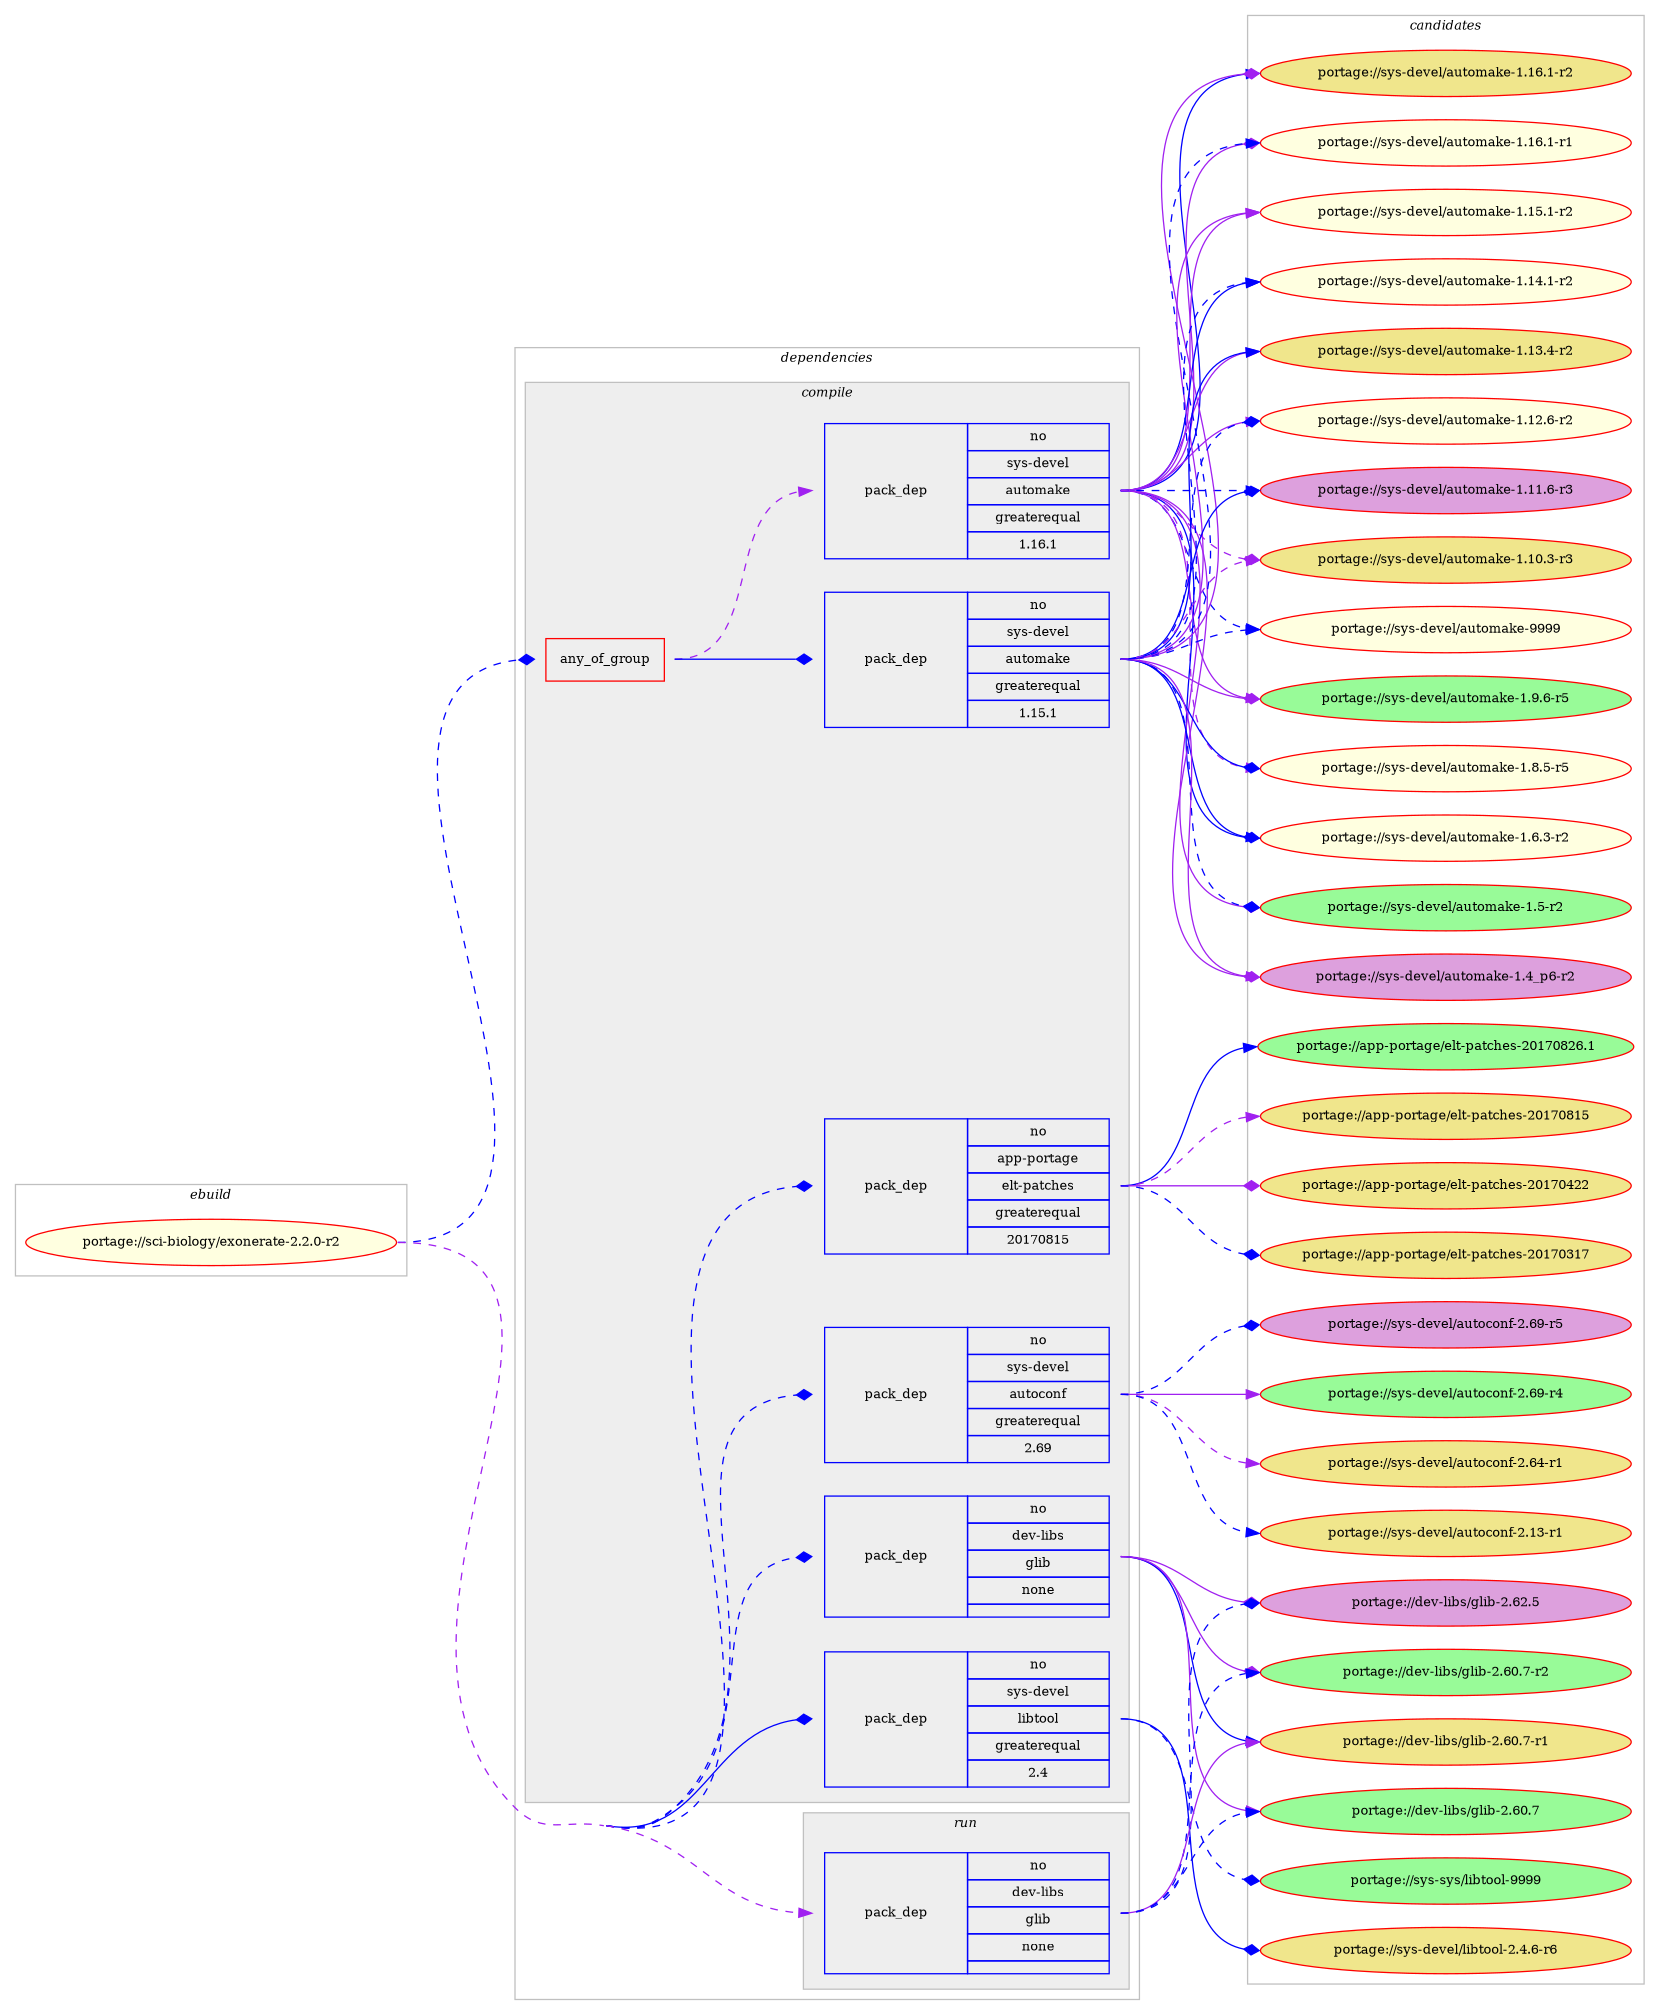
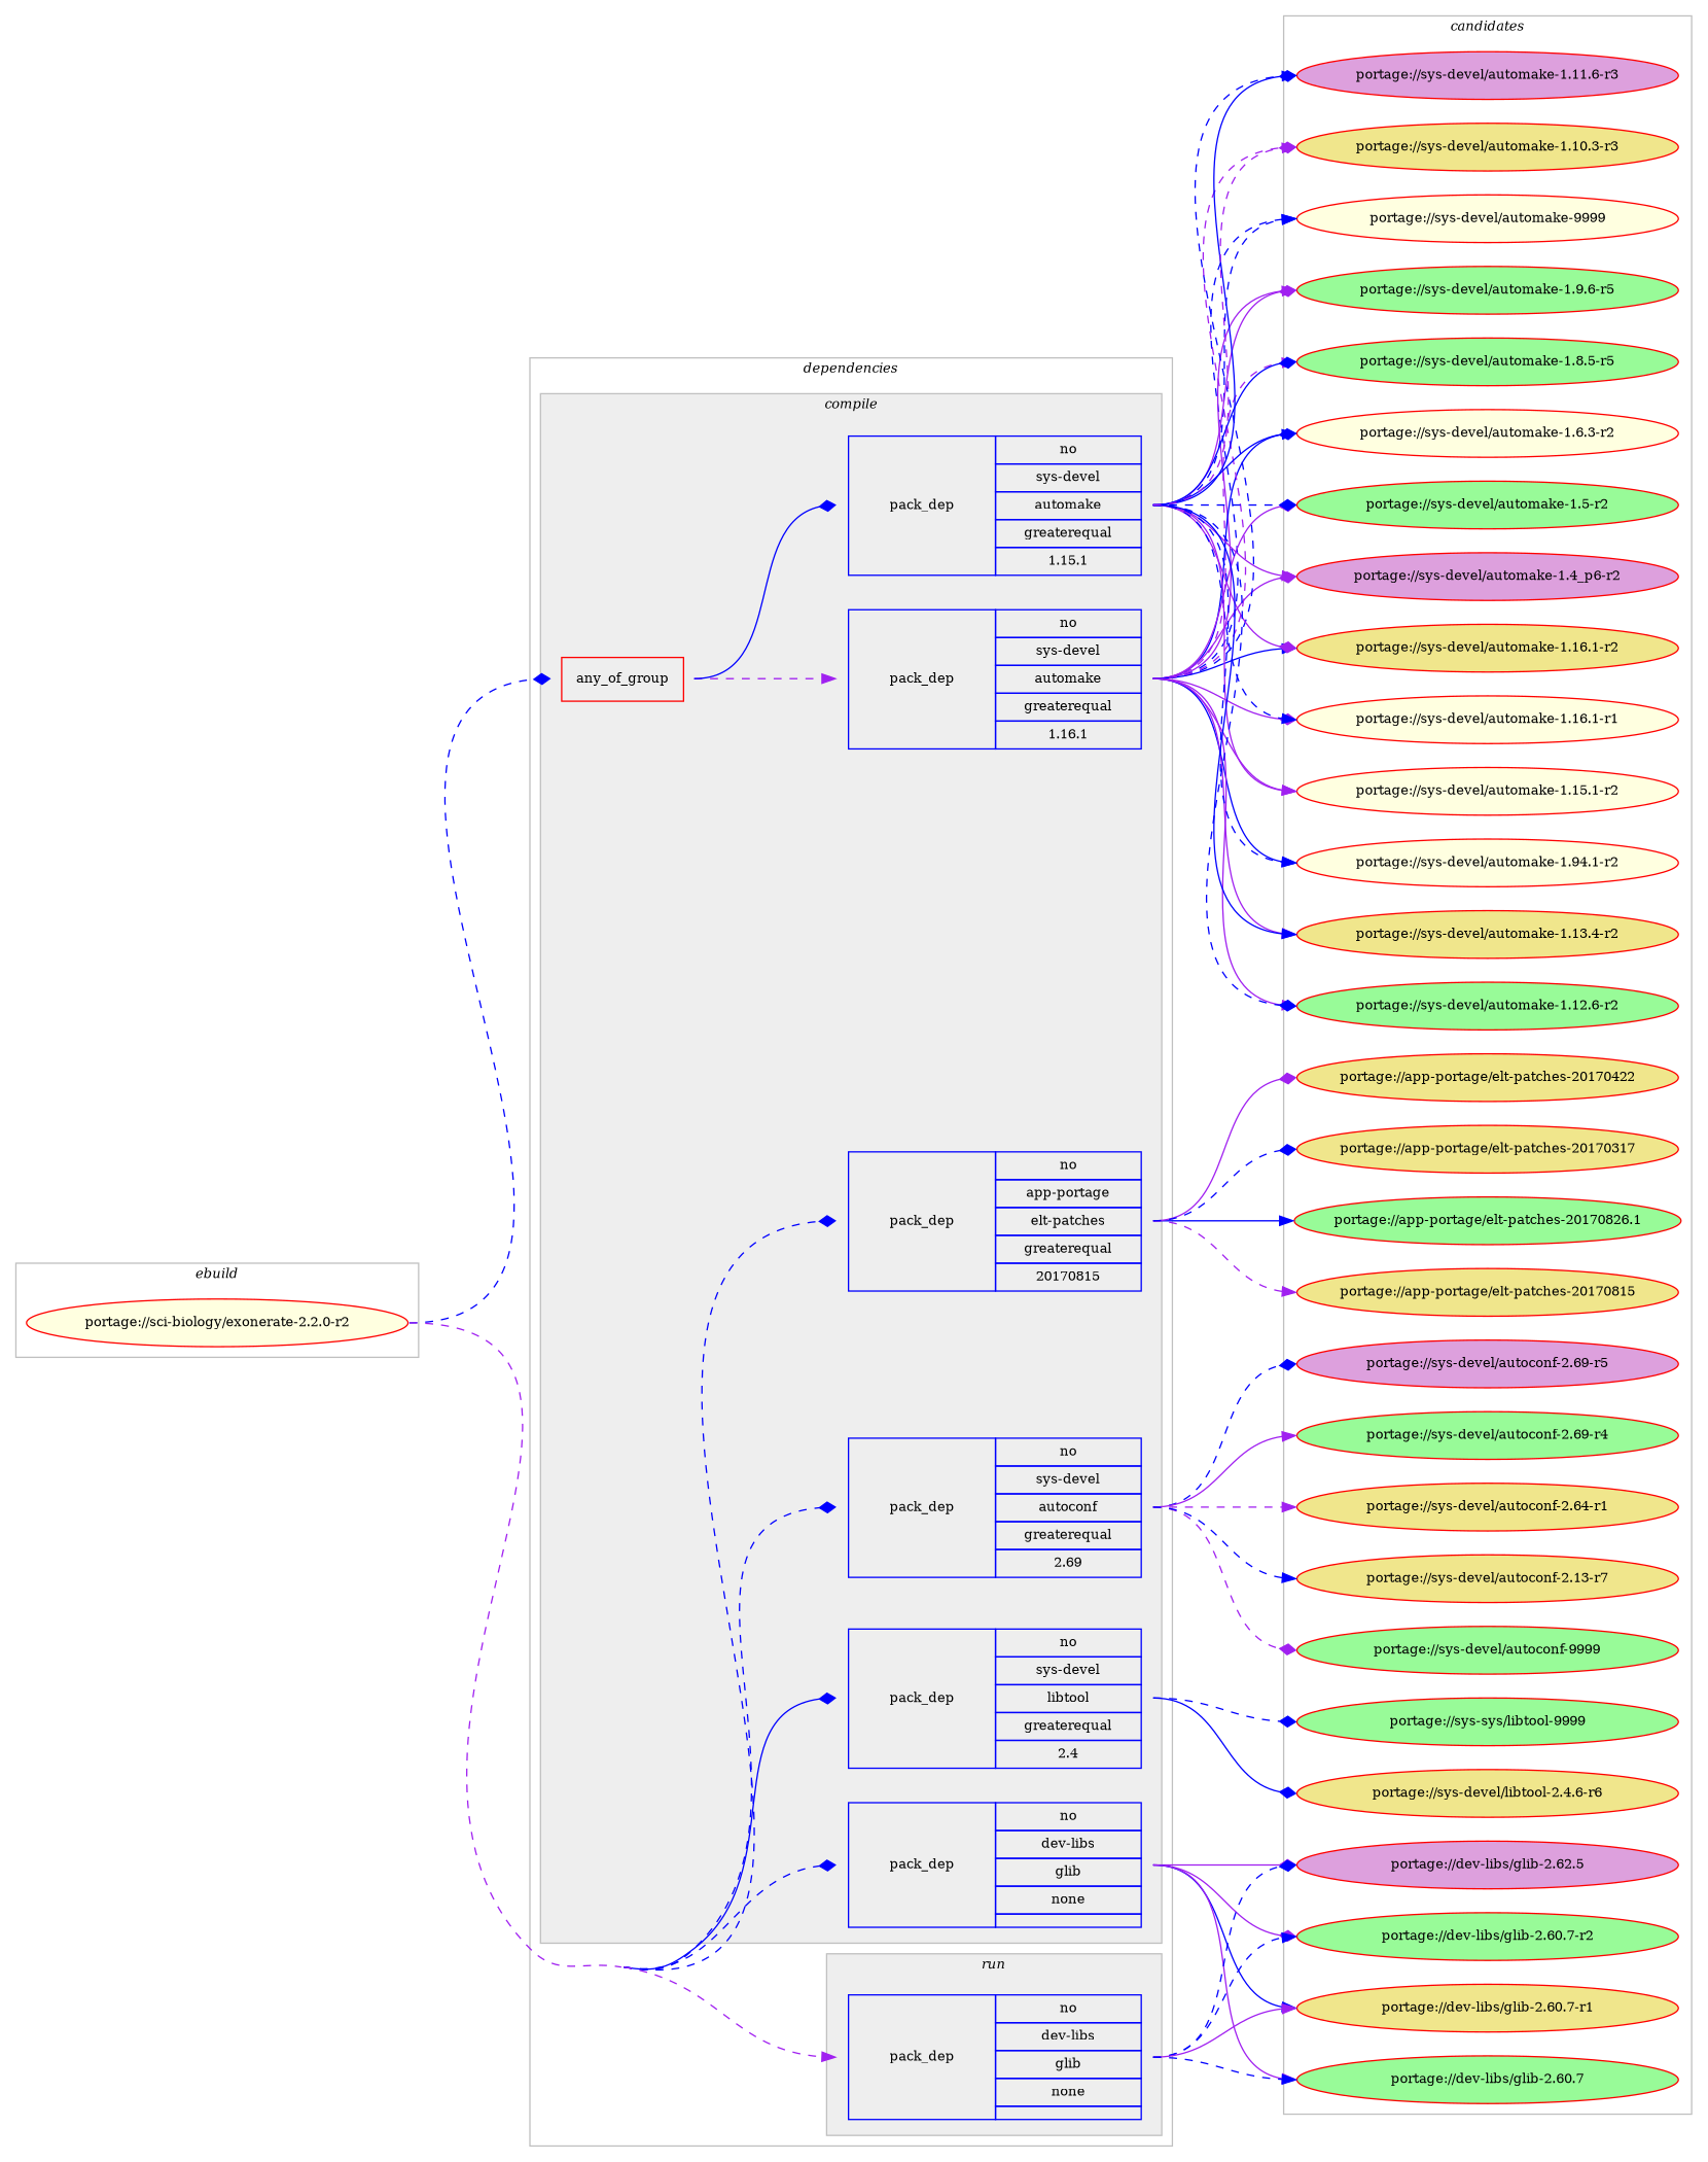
  digraph {
    compound=true
    concentrate=true
    fontname="DejaVu Serif"
    fontsize=10
    newrank=true
    rankdir=LR
    ranksep=1.5
    node [color=red fillcolor=khaki fontname="DejaVu Serif" fontsize=10 style=filled]
    edge [arrowhead=normal color=blue fontname="DejaVu Serif" headport=w style=solid tailport=e weight=100]
    n1 [fillcolor=lightyellow label="portage://sci-biology/exonerate-2.2.0-r2" width=4]
    n2 [color=blue label=<<TABLE BORDER="0" CELLBORDER="1" CELLSPACING="0" CELLPADDING="4" WIDTH="220"><TR><TD ROWSPAN="6" CELLPADDING="30">pack_dep</TD></TR><TR><TD WIDTH="110">no</TD></TR><TR><TD>sys-devel</TD></TR><TR><TD>automake</TD></TR><TR><TD>greaterequal</TD></TR><TR><TD>1.16.1</TD></TR></TABLE>> shape=none fillcolor="" style=""]
    n3 [color=blue label=<<TABLE BORDER="0" CELLBORDER="1" CELLSPACING="0" CELLPADDING="4" WIDTH="220"><TR><TD ROWSPAN="6" CELLPADDING="30">pack_dep</TD></TR><TR><TD WIDTH="110">no</TD></TR><TR><TD>sys-devel</TD></TR><TR><TD>automake</TD></TR><TR><TD>greaterequal</TD></TR><TR><TD>1.15.1</TD></TR></TABLE>> shape=none fillcolor="" style=""]
    n4 [label=<<TABLE BORDER="0" CELLBORDER="1" CELLSPACING="0" CELLPADDING="4"><TR><TD CELLPADDING="10">any_of_group</TD></TR></TABLE>> shape=none fillcolor="" style=""]
    n5 [color=blue label=<<TABLE BORDER="0" CELLBORDER="1" CELLSPACING="0" CELLPADDING="4" WIDTH="220"><TR><TD ROWSPAN="6" CELLPADDING="30">pack_dep</TD></TR><TR><TD WIDTH="110">no</TD></TR><TR><TD>app-portage</TD></TR><TR><TD>elt-patches</TD></TR><TR><TD>greaterequal</TD></TR><TR><TD>20170815</TD></TR></TABLE>> shape=none fillcolor="" style=""]
    n6 [color=blue label=<<TABLE BORDER="0" CELLBORDER="1" CELLSPACING="0" CELLPADDING="4" WIDTH="220"><TR><TD ROWSPAN="6" CELLPADDING="30">pack_dep</TD></TR><TR><TD WIDTH="110">no</TD></TR><TR><TD>dev-libs</TD></TR><TR><TD>glib</TD></TR><TR><TD>none</TD></TR><TR><TD></TD></TR></TABLE>> shape=none fillcolor="" style=""]
    n7 [color=blue label=<<TABLE BORDER="0" CELLBORDER="1" CELLSPACING="0" CELLPADDING="4" WIDTH="220"><TR><TD ROWSPAN="6" CELLPADDING="30">pack_dep</TD></TR><TR><TD WIDTH="110">no</TD></TR><TR><TD>sys-devel</TD></TR><TR><TD>autoconf</TD></TR><TR><TD>greaterequal</TD></TR><TR><TD>2.69</TD></TR></TABLE>> shape=none fillcolor="" style=""]
    n8 [color=blue label=<<TABLE BORDER="0" CELLBORDER="1" CELLSPACING="0" CELLPADDING="4" WIDTH="220"><TR><TD ROWSPAN="6" CELLPADDING="30">pack_dep</TD></TR><TR><TD WIDTH="110">no</TD></TR><TR><TD>sys-devel</TD></TR><TR><TD>libtool</TD></TR><TR><TD>greaterequal</TD></TR><TR><TD>2.4</TD></TR></TABLE>> shape=none fillcolor="" style=""]
    n9 [color=blue label=<<TABLE BORDER="0" CELLBORDER="1" CELLSPACING="0" CELLPADDING="4" WIDTH="220"><TR><TD ROWSPAN="6" CELLPADDING="30">pack_dep</TD></TR><TR><TD WIDTH="110">no</TD></TR><TR><TD>dev-libs</TD></TR><TR><TD>glib</TD></TR><TR><TD>none</TD></TR><TR><TD></TD></TR></TABLE>> shape=none fillcolor="" style=""]
    n10 [fillcolor=lightyellow label="portage://sys-devel/automake-9999" width=4]
    n11 [fillcolor=palegreen label="portage://sys-devel/automake-1.9.6-r5" width=4]
-   n12 [fillcolor=lightyellow label="portage://sys-devel/automake-1.8.5-r5" width=4]
+   n12 [fillcolor=palegreen label="portage://sys-devel/automake-1.8.5-r5" width=4]
    n13 [fillcolor=lightyellow label="portage://sys-devel/automake-1.6.3-r2" width=4]
    n14 [fillcolor=palegreen label="portage://sys-devel/automake-1.5-r2" width=4]
    n15 [fillcolor=plum label="portage://sys-devel/automake-1.4_p6-r2" width=4]
    n16 [label="portage://sys-devel/automake-1.16.1-r2" width=4]
    n17 [fillcolor=lightyellow label="portage://sys-devel/automake-1.16.1-r1" width=4]
    n18 [fillcolor=lightyellow label="portage://sys-devel/automake-1.15.1-r2" width=4]
-   n19 [fillcolor=lightyellow label="portage://sys-devel/automake-1.14.1-r2" width=4]
+   n19 [fillcolor=lightyellow label="portage://sys-devel/automake-1.94.1-r2" width=4]
    n20 [label="portage://sys-devel/automake-1.13.4-r2" width=4]
-   n21 [fillcolor=lightyellow label="portage://sys-devel/automake-1.12.6-r2" width=4]
+   n21 [fillcolor=palegreen label="portage://sys-devel/automake-1.12.6-r2" width=4]
    n22 [fillcolor=plum label="portage://sys-devel/automake-1.11.6-r3" width=4]
    n23 [label="portage://sys-devel/automake-1.10.3-r3" width=4]
    n24 [fillcolor=palegreen label="portage://app-portage/elt-patches-20170826.1" width=4]
    n25 [label="portage://app-portage/elt-patches-20170815" width=4]
    n26 [label="portage://app-portage/elt-patches-20170422" width=4]
    n27 [label="portage://app-portage/elt-patches-20170317" width=4]
    n28 [fillcolor=plum label="portage://dev-libs/glib-2.62.5" width=4]
    n29 [fillcolor=palegreen label="portage://dev-libs/glib-2.60.7-r2" width=4]
    n30 [label="portage://dev-libs/glib-2.60.7-r1" width=4]
    n31 [fillcolor=palegreen label="portage://dev-libs/glib-2.60.7" width=4]
+   n32 [fillcolor=palegreen label="portage://sys-devel/autoconf-9999" width=4]
    n33 [fillcolor=plum label="portage://sys-devel/autoconf-2.69-r5" width=4]
    n34 [fillcolor=palegreen label="portage://sys-devel/autoconf-2.69-r4" width=4]
    n35 [label="portage://sys-devel/autoconf-2.64-r1" width=4]
-   n36 [label="portage://sys-devel/autoconf-2.13-r1" width=4]
+   n36 [label="portage://sys-devel/autoconf-2.13-r7" width=4]
    n37 [fillcolor=palegreen label="portage://sys-sys/libtool-9999" width=4]
    n38 [label="portage://sys-devel/libtool-2.4.6-r6" width=4]
    subgraph cluster_1 {
      color=gray
      label=<<i>ebuild</i>>
      rank=same
      n1
    }
    subgraph cluster_2 {
      color=gray
      label=<<i>dependencies</i>>
      subgraph cluster_3 {
        color=gray
        fillcolor="#eeeeee"
        label=<<i>compile</i>>
        style=filled
        subgraph sub_4 {
          color=gray
          fillcolor="#eeeeee"
          label=<<i>compile</i>>
          style=filled
          n4
          subgraph sub_5 {
            color=gray
            fillcolor="#eeeeee"
            label=<<i>compile</i>>
            style=filled
            n2
          }
          subgraph sub_6 {
            color=gray
            fillcolor="#eeeeee"
            label=<<i>compile</i>>
            style=filled
            n3
          }
        }
        subgraph sub_7 {
          color=gray
          fillcolor="#eeeeee"
          label=<<i>compile</i>>
          style=filled
          n5
        }
        subgraph sub_8 {
          color=gray
          fillcolor="#eeeeee"
          label=<<i>compile</i>>
          style=filled
          n6
        }
        subgraph sub_9 {
          color=gray
          fillcolor="#eeeeee"
          label=<<i>compile</i>>
          style=filled
          n7
        }
        subgraph sub_10 {
          color=gray
          fillcolor="#eeeeee"
          label=<<i>compile</i>>
          style=filled
          n8
        }
      }
      subgraph cluster_11 {
        color=gray
        fillcolor="#eeeeee"
        label=<<i>compile and run</i>>
        style=filled
      }
      subgraph cluster_12 {
        color=gray
        fillcolor="#eeeeee"
        label=<<i>run</i>>
        style=filled
        subgraph sub_13 {
          color=gray
          fillcolor="#eeeeee"
          label=<<i>run</i>>
          style=filled
          n9
        }
      }
    }
    subgraph cluster_14 {
      color=gray
      label=<<i>candidates</i>>
      rank=same
      subgraph sub_15 {
        color=black
        label=<<i>candidates</i>>
        nodesep=1
        rank=same
        n10
        n11
        n12
        n13
        n14
        n15
        n16
        n17
        n18
        n19
        n20
        n21
        n22
        n23
      }
      subgraph sub_16 {
        color=black
        label=<<i>candidates</i>>
        nodesep=1
        rank=same
        n10
        n11
        n12
        n13
        n14
        n15
        n16
        n17
        n18
        n19
        n20
        n21
        n22
        n23
      }
      subgraph sub_17 {
        color=black
        label=<<i>candidates</i>>
        nodesep=1
        rank=same
        n24
        n25
        n26
        n27
      }
      subgraph sub_18 {
        color=black
        label=<<i>candidates</i>>
        nodesep=1
        rank=same
        n28
        n29
        n30
        n31
      }
      subgraph sub_19 {
        color=black
        label=<<i>candidates</i>>
        nodesep=1
        rank=same
+       n32
        n33
        n34
        n35
        n36
      }
      subgraph sub_20 {
        color=black
        label=<<i>candidates</i>>
        nodesep=1
        rank=same
        n37
        n38
      }
      subgraph sub_21 {
        color=black
        label=<<i>candidates</i>>
        nodesep=1
        rank=same
        n28
        n29
        n30
        n31
      }
    }
    n1 -> n4 [arrowhead=diamond style=dashed weight=20]
    n1 -> n5 [arrowhead=diamond style=dashed weight=20]
    n1 -> n6 [arrowhead=diamond style=dashed weight=20]
    n1 -> n7 [arrowhead=diamond style=dashed weight=20]
    n1 -> n8 [arrowhead=diamond weight=20]
    n1 -> n9 [color=purple style=dashed weight=20]
    n2 -> n10 [style=dashed]
    n2 -> n11 [color=purple]
    n2 -> n12 [color=purple style=dashed]
    n2 -> n13 [arrowhead=diamond]
    n2 -> n14 [arrowhead=diamond color=purple]
    n2 -> n15 [arrowhead=diamond color=purple]
    n2 -> n16
    n2 -> n17 [arrowhead=diamond color=purple]
    n2 -> n18 [color=purple]
    n2 -> n19
    n2 -> n20 [color=purple]
    n2 -> n21 [color=purple]
    n2 -> n22 [style=dashed]
    n2 -> n23 [arrowhead=diamond color=purple style=dashed]
    n3 -> n10 [style=dashed]
    n3 -> n11 [arrowhead=diamond color=purple]
    n3 -> n12 [arrowhead=diamond]
    n3 -> n13
    n3 -> n14 [arrowhead=diamond style=dashed]
    n3 -> n15 [color=purple]
    n3 -> n16 [arrowhead=diamond color=purple]
    n3 -> n17 [style=dashed]
    n3 -> n18 [color=purple]
    n3 -> n19 [style=dashed]
    n3 -> n20
    n3 -> n21 [arrowhead=diamond style=dashed]
    n3 -> n22 [arrowhead=diamond]
    n3 -> n23 [color=purple style=dashed]
    n4 -> n2 [color=purple style=dashed weight=20]
    n4 -> n3 [arrowhead=diamond weight=20]
    n5 -> n24
    n5 -> n25 [color=purple style=dashed]
    n5 -> n26 [arrowhead=diamond color=purple]
    n5 -> n27 [arrowhead=diamond style=dashed]
    n6 -> n28 [arrowhead=diamond color=purple]
    n6 -> n29 [arrowhead=diamond color=purple]
    n6 -> n30
    n6 -> n31 [color=purple]
+   n7 -> n32 [arrowhead=diamond color=purple style=dashed]
    n7 -> n33 [arrowhead=diamond style=dashed]
    n7 -> n34 [color=purple]
    n7 -> n35 [color=purple style=dashed]
    n7 -> n36 [style=dashed]
    n8 -> n37 [arrowhead=diamond style=dashed]
    n8 -> n38 [arrowhead=diamond]
    n9 -> n28 [arrowhead=diamond style=dashed]
    n9 -> n29 [style=dashed]
    n9 -> n30 [color=purple]
    n9 -> n31 [style=dashed]
  }
